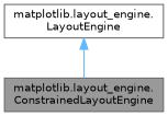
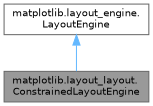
  digraph {
    node [color=gray40 fontname=Helvetica fontsize=10 shape=box style=filled]
-   n1 [fillcolor=grey60 fontcolor=black height=0.2 label="matplotlib.layout_engine.\lConstrainedLayoutEngine" width=0.4]
+   n1 [fillcolor=grey60 fontcolor=black height=0.2 label="matplotlib.layout_layout.\lConstrainedLayoutEngine" width=0.4]
    n2 [fillcolor=white height=0.2 label="matplotlib.layout_engine.\lLayoutEngine" width=0.4]
    n2 -> n1 [color=steelblue1 dir=back fontname=Helvetica fontsize=10 labelfontname=Helvetica labelfontsize=10 style=solid]
  }
